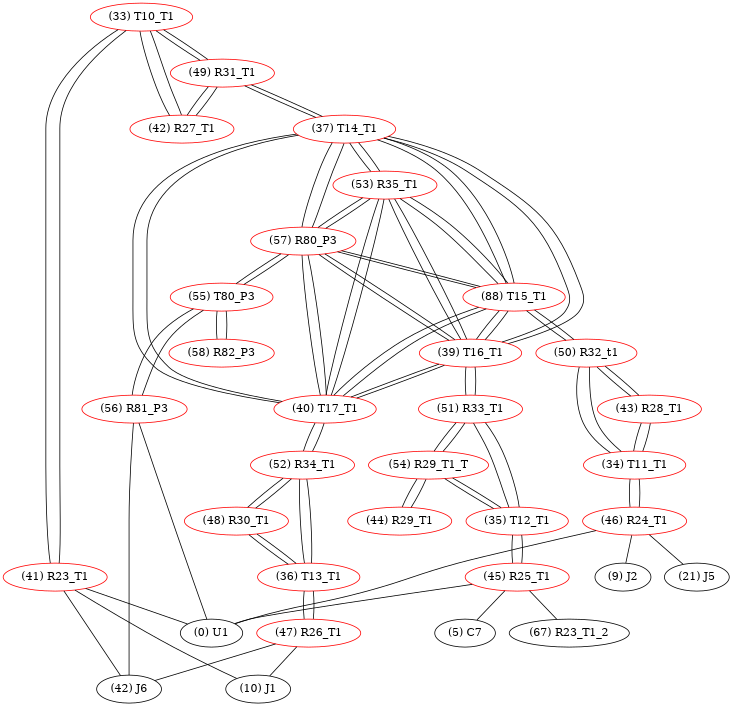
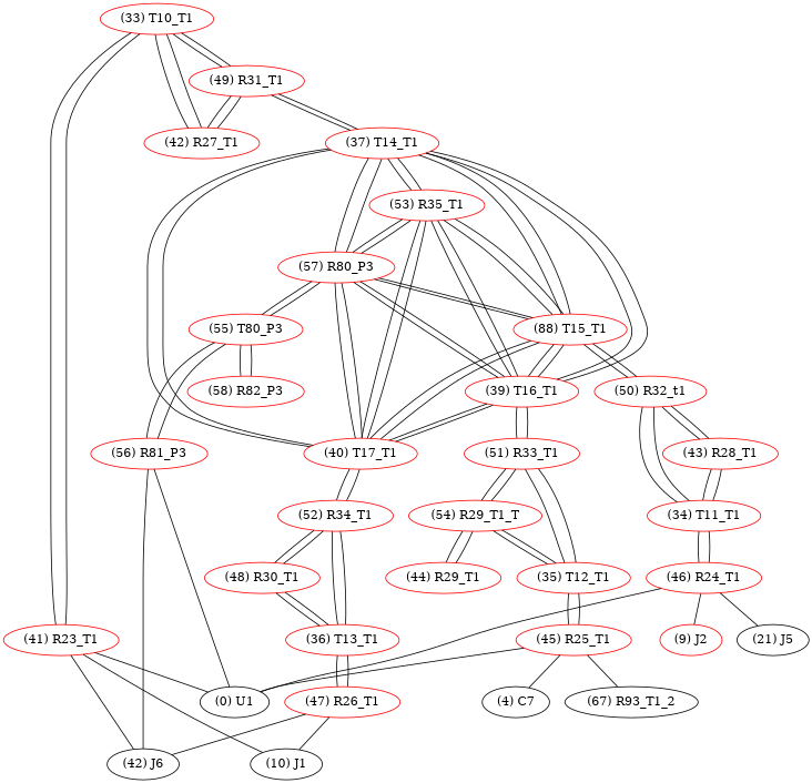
  graph {
    node [color=red]
    n1 [label="(33) T10_T1"]
    n2 [label="(41) R23_T1"]
    n3 [label="(49) R31_T1"]
    n4 [label="(42) R27_T1"]
    n5 [label="(42) J6" color=""]
    n6 [label="(10) J1" color=""]
    n7 [label="(0) U1" color=""]
    n8 [label="(37) T14_T1"]
    n9 [label="(88) T15_T1"]
    n10 [label="(39) T16_T1"]
    n11 [label="(40) T17_T1"]
    n12 [label="(57) R80_P3"]
    n13 [label="(53) R35_T1"]
    n14 [label="(34) T11_T1"]
    n15 [label="(46) R24_T1"]
    n16 [label="(43) R28_T1"]
    n17 [label="(50) R32_t1"]
    n18 [label="(21) J5" color=""]
-   n19 [label="(9) J2" color=""]
+   n19 [label="(9) J2"]
    n20 [label="(35) T12_T1"]
    n21 [label="(51) R33_T1"]
    n22 [label="(54) R29_T1_T"]
    n23 [label="(45) R25_T1"]
    n24 [label="(44) R29_T1"]
-   n25 [label="(5) C7" color=""]
-   n26 [label="(67) R23_T1_2" color=""]
+   n25 [label="(4) C7" color=""]
+   n26 [label="(67) R93_T1_2" color=""]
    n27 [label="(36) T13_T1"]
    n28 [label="(48) R30_T1"]
    n29 [label="(52) R34_T1"]
    n30 [label="(47) R26_T1"]
    n31 [label="(55) T80_P3"]
    n32 [label="(56) R81_P3"]
    n33 [label="(58) R82_P3"]
    n1 -- n2
    n1 -- n3
    n1 -- n4
    n2 -- n1
    n2 -- n5
    n2 -- n6
    n2 -- n7
    n3 -- n1
    n3 -- n4
    n3 -- n8
    n4 -- n1
    n4 -- n3
    n8 -- n3
    n8 -- n9
    n8 -- n10
    n8 -- n11
    n8 -- n12
    n8 -- n13
    n9 -- n8
    n9 -- n10
    n9 -- n11
    n9 -- n12
    n9 -- n13
    n9 -- n17
    n10 -- n8
    n10 -- n9
    n10 -- n11
    n10 -- n12
    n10 -- n13
    n10 -- n21
    n11 -- n8
    n11 -- n9
    n11 -- n10
    n11 -- n12
    n11 -- n13
    n11 -- n29
    n12 -- n8
    n12 -- n9
    n12 -- n10
    n12 -- n11
    n12 -- n13
    n12 -- n31
    n13 -- n8
    n13 -- n9
    n13 -- n10
    n13 -- n11
    n13 -- n12
    n14 -- n15
    n14 -- n16
    n14 -- n17
    n15 -- n7
    n15 -- n14
    n15 -- n18
    n15 -- n19
    n16 -- n14
    n16 -- n17
    n17 -- n9
    n17 -- n14
    n17 -- n16
    n20 -- n21
    n20 -- n22
    n20 -- n23
    n21 -- n10
    n21 -- n20
    n21 -- n22
    n22 -- n20
    n22 -- n21
    n22 -- n24
    n23 -- n7
    n23 -- n20
    n23 -- n25
    n23 -- n26
    n24 -- n22
    n27 -- n28
    n27 -- n29
    n27 -- n30
    n28 -- n27
    n28 -- n29
    n29 -- n11
    n29 -- n27
    n29 -- n28
    n30 -- n5
    n30 -- n6
    n30 -- n27
    n31 -- n12
    n31 -- n32
    n31 -- n33
    n32 -- n5
    n32 -- n7
    n32 -- n31
    n33 -- n31
  }
